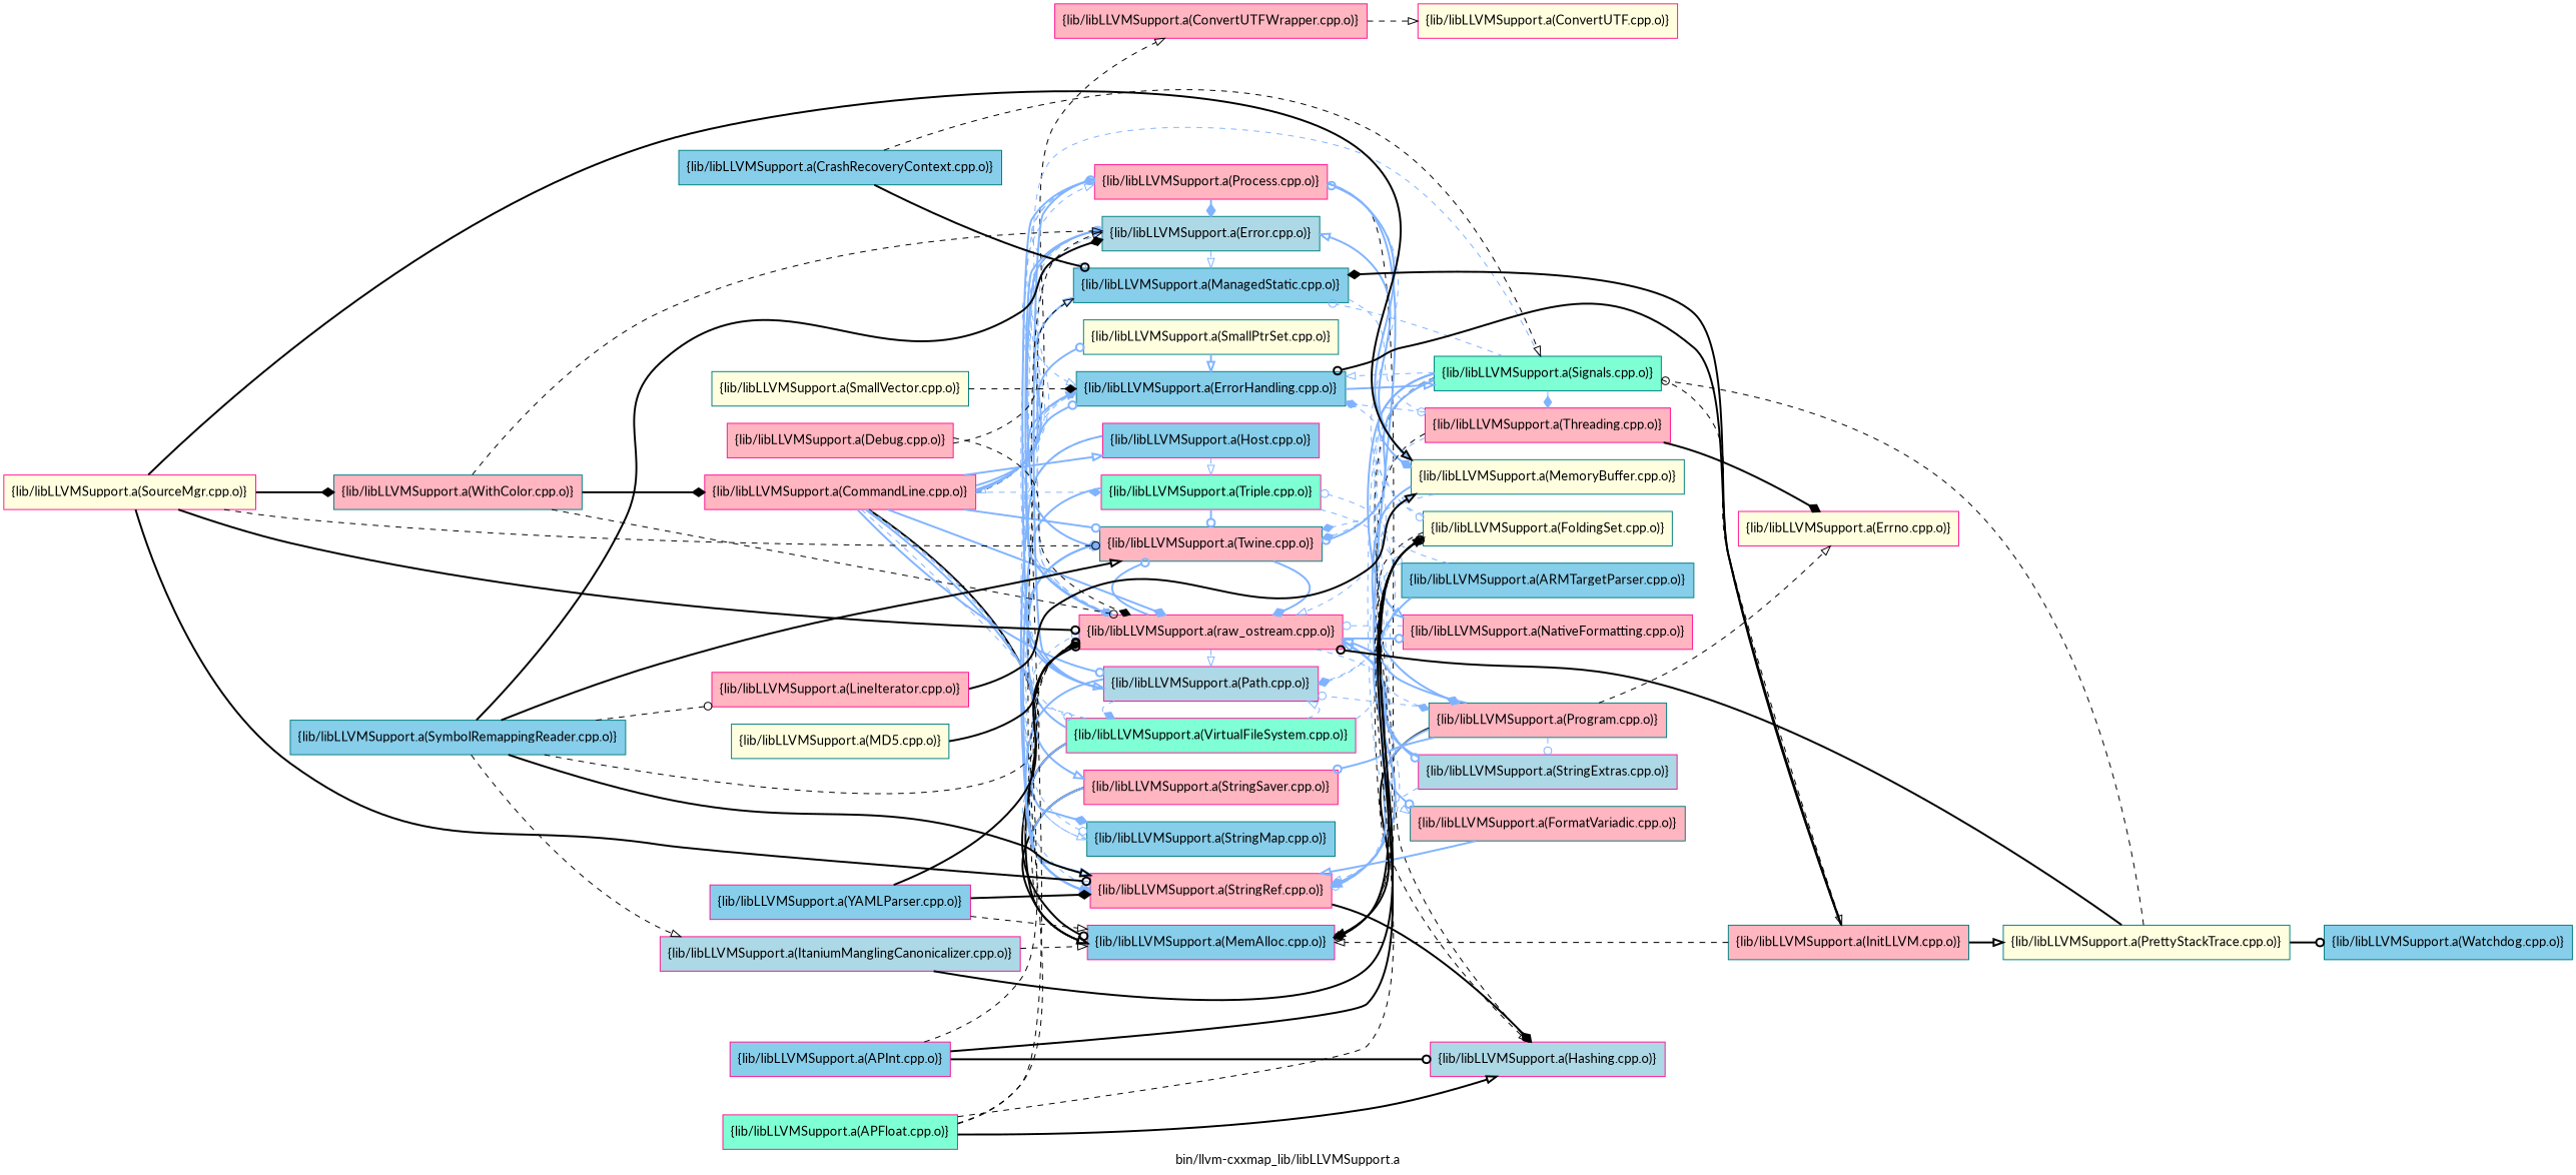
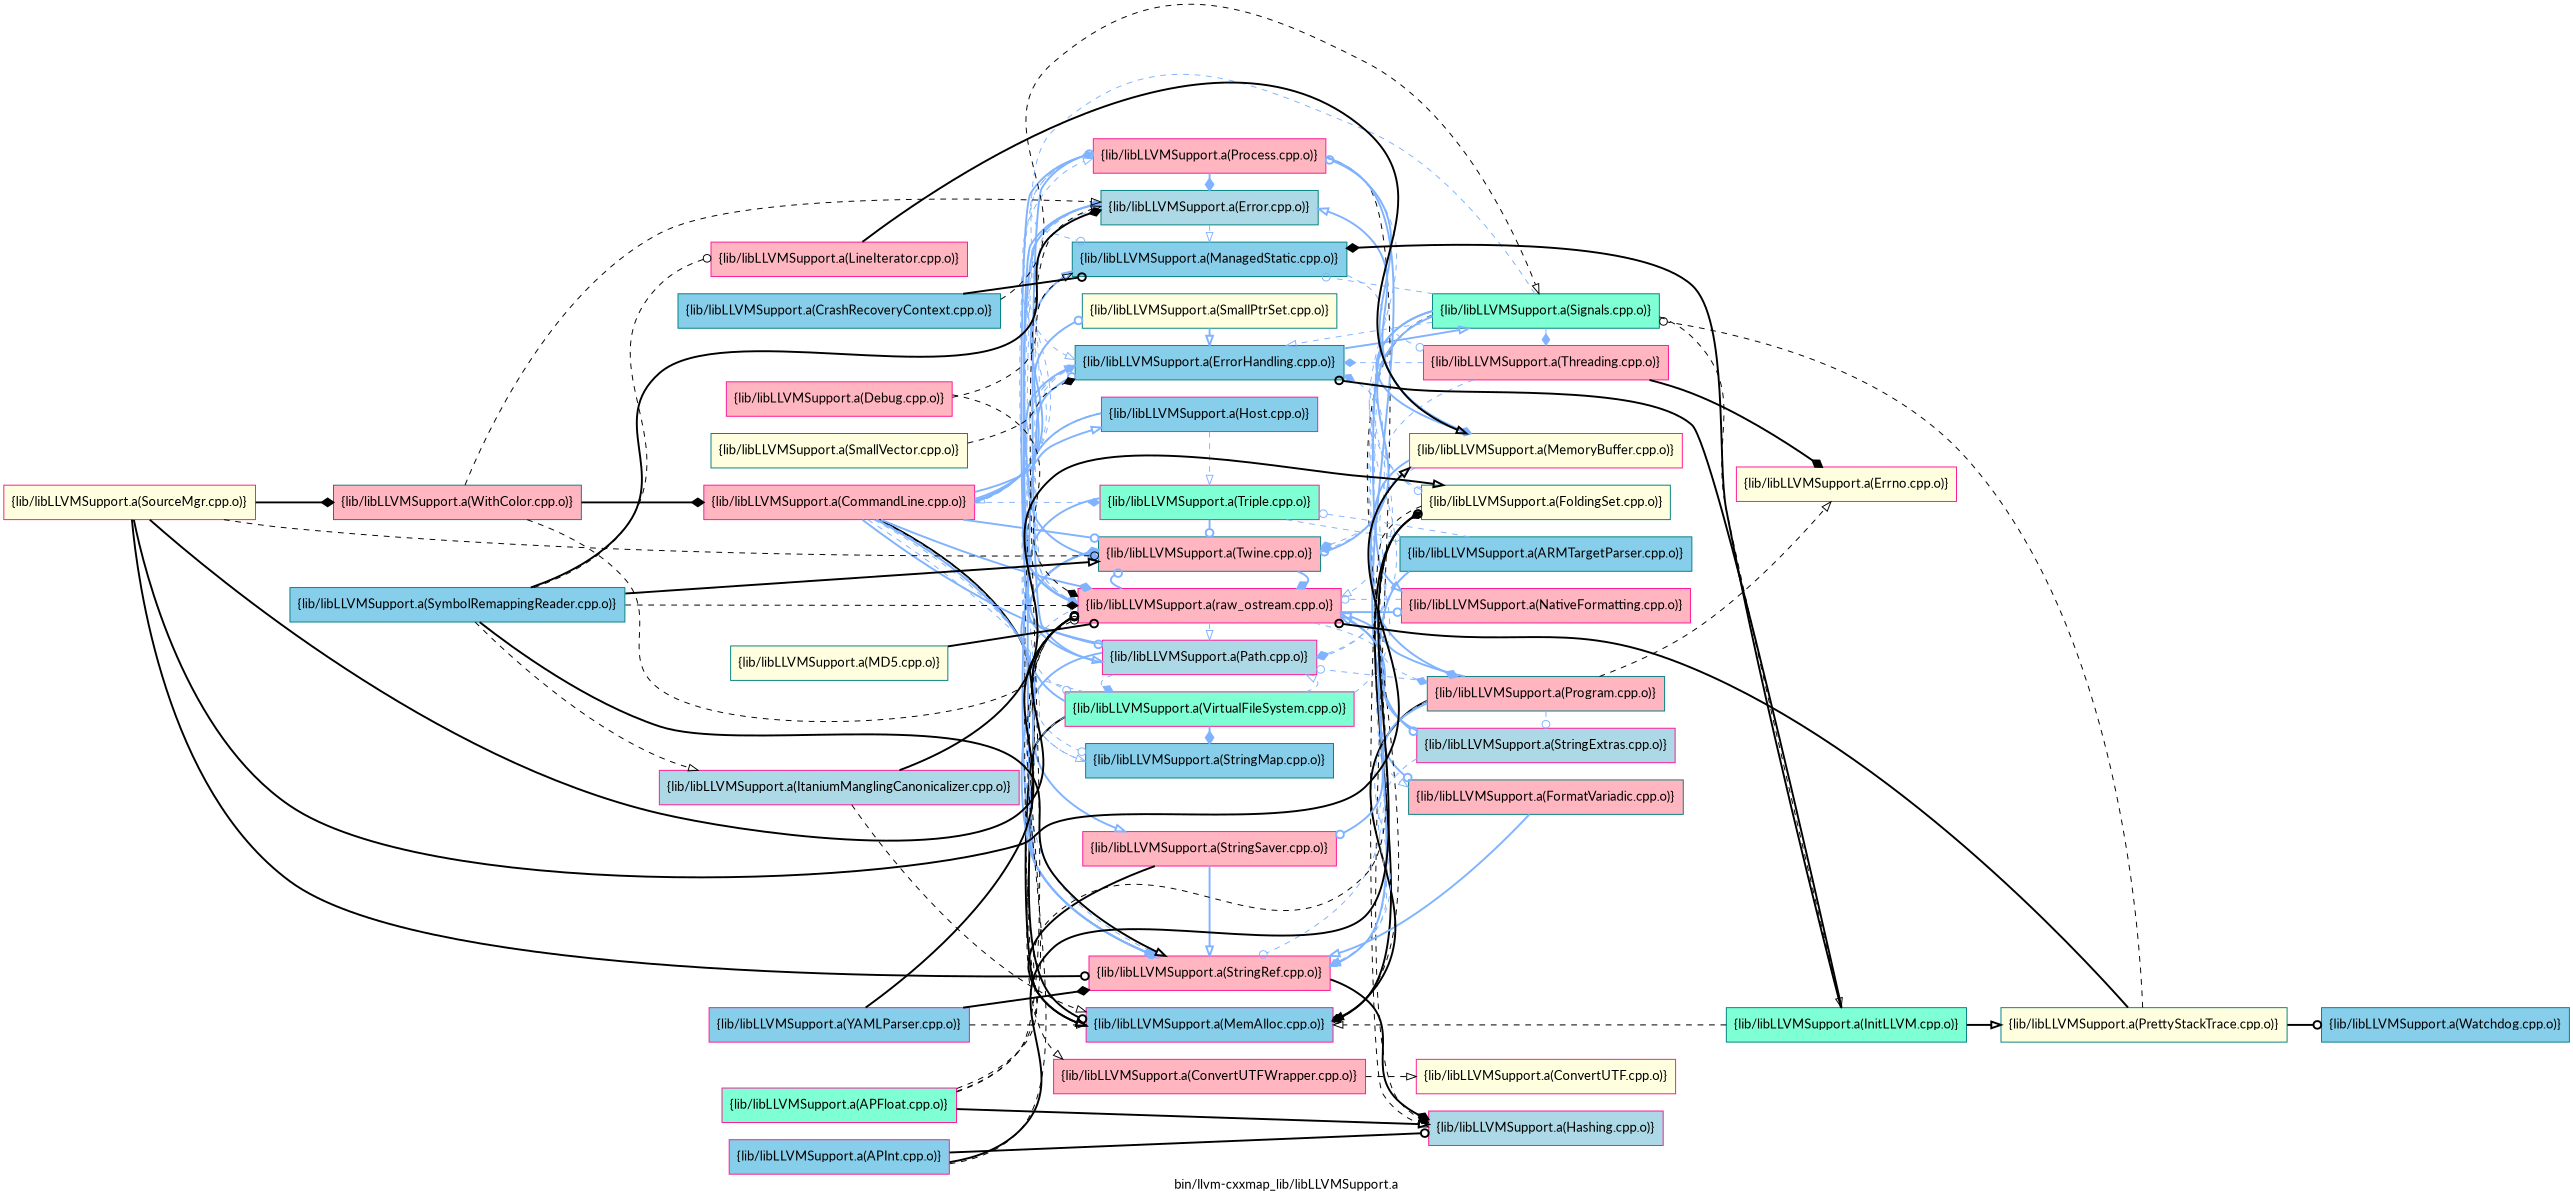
  digraph {
    fontname=Lato
    label="bin/llvm-cxxmap_lib/libLLVMSupport.a"
    rankdir=LR
    node [color=deeppink fillcolor=lightpink fontname=Lato group=1 shape=box style=filled]
    edge [arrowhead=onormal fontname=Lato style=dashed color="0.600000 0.5 1"]
    n1 [label="{lib/libLLVMSupport.a(CommandLine.cpp.o)}"]
    n2 [group=0 label="{lib/libLLVMSupport.a(ConvertUTFWrapper.cpp.o)}"]
    n3 [color=teal fillcolor=lightblue label="{lib/libLLVMSupport.a(Error.cpp.o)}"]
    n4 [color=teal fillcolor=skyblue label="{lib/libLLVMSupport.a(ErrorHandling.cpp.o)}"]
    n5 [color=teal fillcolor=skyblue label="{lib/libLLVMSupport.a(ManagedStatic.cpp.o)}"]
    n6 [fillcolor=skyblue group=0 label="{lib/libLLVMSupport.a(MemAlloc.cpp.o)}"]
    n7 [color=teal fillcolor=lightyellow label="{lib/libLLVMSupport.a(SmallPtrSet.cpp.o)}"]
    n8 [color=teal fillcolor=skyblue label="{lib/libLLVMSupport.a(StringMap.cpp.o)}"]
    n9 [label="{lib/libLLVMSupport.a(StringSaver.cpp.o)}"]
    n10 [label="{lib/libLLVMSupport.a(StringRef.cpp.o)}"]
    n11 [fillcolor=aquamarine label="{lib/libLLVMSupport.a(Triple.cpp.o)}"]
    n12 [color=teal label="{lib/libLLVMSupport.a(Twine.cpp.o)}"]
    n13 [fillcolor=aquamarine label="{lib/libLLVMSupport.a(VirtualFileSystem.cpp.o)}"]
    n14 [label="{lib/libLLVMSupport.a(raw_ostream.cpp.o)}"]
    n15 [fillcolor=skyblue label="{lib/libLLVMSupport.a(Host.cpp.o)}"]
    n16 [fillcolor=lightblue label="{lib/libLLVMSupport.a(Path.cpp.o)}"]
    n17 [label="{lib/libLLVMSupport.a(Process.cpp.o)}"]
    n18 [fillcolor=lightyellow group=0 label="{lib/libLLVMSupport.a(ConvertUTF.cpp.o)}"]
    n19 [color=teal fillcolor=aquamarine label="{lib/libLLVMSupport.a(Signals.cpp.o)}"]
    n20 [label="{lib/libLLVMSupport.a(Threading.cpp.o)}"]
    n21 [color=teal fillcolor=lightyellow label="{lib/libLLVMSupport.a(FoldingSet.cpp.o)}"]
    n22 [fillcolor=lightblue group=0 label="{lib/libLLVMSupport.a(Hashing.cpp.o)}"]
    n23 [color=teal fillcolor=skyblue label="{lib/libLLVMSupport.a(ARMTargetParser.cpp.o)}"]
-   n24 [color=teal fillcolor=lightyellow label="{lib/libLLVMSupport.a(MemoryBuffer.cpp.o)}"]
+   n24 [fillcolor=lightyellow label="{lib/libLLVMSupport.a(MemoryBuffer.cpp.o)}"]
    n25 [label="{lib/libLLVMSupport.a(NativeFormatting.cpp.o)}"]
    n26 [color=teal label="{lib/libLLVMSupport.a(FormatVariadic.cpp.o)}"]
    n27 [color=teal label="{lib/libLLVMSupport.a(Program.cpp.o)}"]
    n28 [fillcolor=lightblue label="{lib/libLLVMSupport.a(StringExtras.cpp.o)}"]
-   n29 [color=teal group=0 label="{lib/libLLVMSupport.a(InitLLVM.cpp.o)}"]
+   n29 [color=teal fillcolor=aquamarine group=0 label="{lib/libLLVMSupport.a(InitLLVM.cpp.o)}"]
    n30 [fillcolor=lightyellow group=0 label="{lib/libLLVMSupport.a(Errno.cpp.o)}"]
    n31 [color=teal fillcolor=lightyellow group=0 label="{lib/libLLVMSupport.a(PrettyStackTrace.cpp.o)}"]
    n32 [color=teal fillcolor=skyblue group=0 label="{lib/libLLVMSupport.a(Watchdog.cpp.o)}"]
    n33 [fillcolor=lightblue group=0 label="{lib/libLLVMSupport.a(ItaniumManglingCanonicalizer.cpp.o)}"]
    n34 [group=0 label="{lib/libLLVMSupport.a(LineIterator.cpp.o)}"]
    n35 [color=teal fillcolor=skyblue group=0 label="{lib/libLLVMSupport.a(SymbolRemappingReader.cpp.o)}"]
    n36 [color=teal group=0 label="{lib/libLLVMSupport.a(WithColor.cpp.o)}"]
    n37 [group=0 label="{lib/libLLVMSupport.a(Debug.cpp.o)}"]
    n38 [color=teal fillcolor=lightyellow group=0 label="{lib/libLLVMSupport.a(SmallVector.cpp.o)}"]
    n39 [fillcolor=aquamarine group=0 label="{lib/libLLVMSupport.a(APFloat.cpp.o)}"]
    n40 [fillcolor=skyblue group=0 label="{lib/libLLVMSupport.a(APInt.cpp.o)}"]
    n41 [fillcolor=lightyellow group=0 label="{lib/libLLVMSupport.a(SourceMgr.cpp.o)}"]
    n42 [fillcolor=skyblue group=0 label="{lib/libLLVMSupport.a(YAMLParser.cpp.o)}"]
    n43 [color=teal fillcolor=lightyellow group=0 label="{lib/libLLVMSupport.a(MD5.cpp.o)}"]
    n44 [color=teal fillcolor=skyblue group=0 label="{lib/libLLVMSupport.a(CrashRecoveryContext.cpp.o)}"]
    subgraph sub_1 {
      rank=same
      n1
    }
    subgraph sub_2 {
      rank=same
      n2
      n3
      n4
      n5
      n6
      n7
      n8
      n9
      n10
      n11
      n12
      n13
      n14
      n15
      n16
      n17
    }
    subgraph sub_3 {
      rank=same
      n18
      n19
      n20
      n21
      n22
      n23
      n24
      n25
      n26
      n27
      n28
    }
    subgraph sub_4 {
      rank=same
      n1
    }
    subgraph sub_5 {
      rank=same
      n2
      n3
      n4
      n5
      n6
      n7
      n8
      n9
      n10
      n11
      n12
      n13
      n14
      n15
      n16
      n17
    }
    subgraph sub_6 {
      rank=same
      n18
      n19
      n20
      n21
      n22
      n23
      n24
      n25
      n26
      n27
      n28
    }
    n1 -> n2 [color=""]
    n1 -> n3 [arrowhead=odot]
    n1 -> n4 [arrowhead=odot style=bold]
    n1 -> n5 [style=bold]
    n1 -> n6 [arrowhead=odot style=bold color=""]
    n1 -> n7 [arrowhead=odot style=bold]
    n1 -> n8 [arrowhead=odot]
    n1 -> n9 [style=bold]
    n1 -> n10 [arrowhead=odot]
    n1 -> n11 [arrowhead=diamond]
    n1 -> n12 [arrowhead=odot style=bold]
    n1 -> n13 [arrowhead=odot]
    n1 -> n14 [arrowhead=diamond style=bold]
    n1 -> n15 [style=bold]
    n1 -> n16 [arrowhead=odot style=bold]
    n1 -> n17
    n2 -> n18 [color=""]
    n3 -> n4
    n3 -> n5
    n3 -> n12 [arrowhead=diamond style=bold]
    n3 -> n14 [arrowhead=diamond]
    n4 -> n12
    n4 -> n14 [arrowhead=diamond]
    n4 -> n19 [style=bold]
    n5 -> n20 [arrowhead=odot]
    n7 -> n4 [style=bold]
    n8 -> n4 [arrowhead=diamond]
    n9 -> n6 [style=bold color=""]
    n9 -> n10 [style=bold]
    n10 -> n3 [arrowhead=diamond]
    n10 -> n21 [arrowhead=diamond]
    n10 -> n22 [arrowhead=diamond style=bold color=""]
    n11 -> n10 [style=bold]
    n11 -> n12 [arrowhead=odot style=bold]
    n11 -> n23 [arrowhead=odot]
    n12 -> n14 [arrowhead=diamond style=bold]
    n13 -> n3
    n13 -> n6 [style=bold color=""]
    n13 -> n8 [arrowhead=diamond style=bold]
    n13 -> n10
    n13 -> n12 [arrowhead=diamond style=bold]
    n13 -> n14 [arrowhead=odot]
    n13 -> n16
    n13 -> n24
    n14 -> n3 [arrowhead=diamond style=bold]
    n14 -> n4 [style=bold]
    n14 -> n12 [arrowhead=odot style=bold]
    n14 -> n16
    n14 -> n17 [arrowhead=diamond]
    n14 -> n25 [arrowhead=odot style=bold]
    n14 -> n26 [arrowhead=odot style=bold]
    n14 -> n27 [arrowhead=diamond]
    n15 -> n6 [color=""]
    n15 -> n8
    n15 -> n10 [arrowhead=diamond style=bold]
    n15 -> n11
    n15 -> n14
-   n16 -> n3 [arrowhead=odot]
    n16 -> n10 [arrowhead=odot style=bold]
    n16 -> n12 [arrowhead=diamond style=bold]
    n16 -> n13 [arrowhead=diamond]
    n16 -> n17 [arrowhead=odot style=bold]
    n17 -> n3 [arrowhead=diamond style=bold]
    n17 -> n5 [arrowhead=odot]
    n17 -> n16 [style=bold]
    n17 -> n21 [arrowhead=odot]
    n17 -> n22 [arrowhead=diamond color=""]
    n17 -> n28 [arrowhead=odot style=bold]
    n19 -> n1
    n19 -> n4
    n19 -> n5 [arrowhead=odot]
    n19 -> n6 [arrowhead=odot color=""]
    n19 -> n10 [arrowhead=odot]
    n19 -> n12 [arrowhead=odot style=bold]
    n19 -> n14
    n19 -> n16 [arrowhead=diamond]
    n19 -> n20 [arrowhead=diamond]
    n19 -> n24 [arrowhead=diamond style=bold]
    n19 -> n25 [style=bold]
    n19 -> n26
    n19 -> n27 [arrowhead=diamond]
    n19 -> n29 [color=""]
    n20 -> n4 [arrowhead=diamond]
-   n20 -> n6 [arrowhead=diamond color=""]
    n20 -> n12 [arrowhead=diamond]
    n20 -> n30 [arrowhead=diamond style=bold color=""]
    n21 -> n4 [arrowhead=diamond]
    n21 -> n6 [arrowhead=diamond style=bold color=""]
    n21 -> n22 [color=""]
    n23 -> n10 [style=bold]
    n23 -> n11 [arrowhead=odot]
    n24 -> n3 [style=bold]
    n24 -> n12 [arrowhead=diamond]
    n24 -> n16 [arrowhead=diamond]
    n24 -> n17 [arrowhead=odot style=bold]
    n24 -> n27 [arrowhead=diamond style=bold]
    n25 -> n14 [arrowhead=odot]
    n26 -> n10 [style=bold]
    n27 -> n6 [style=bold color=""]
    n27 -> n9 [arrowhead=odot style=bold]
-   n27 -> n10 [arrowhead=diamond style=bold]
+   n27 -> n10 [arrowhead=diamond]
    n27 -> n14 [style=bold]
    n27 -> n16 [arrowhead=odot]
    n27 -> n28 [arrowhead=odot]
    n27 -> n30 [color=""]
    n28 -> n10
    n28 -> n14 [style=bold]
    n29 -> n4 [arrowhead=odot style=bold color=""]
    n29 -> n5 [arrowhead=diamond style=bold color=""]
    n29 -> n6 [color=""]
    n29 -> n31 [style=bold color=""]
    n31 -> n14 [arrowhead=odot style=bold color=""]
    n31 -> n19 [arrowhead=odot color=""]
    n31 -> n32 [arrowhead=odot style=bold color=""]
    n33 -> n6 [color=""]
    n33 -> n21 [style=bold color=""]
    n34 -> n24 [style=bold color=""]
    n35 -> n3 [arrowhead=diamond style=bold color=""]
    n35 -> n10 [style=bold color=""]
    n35 -> n12 [style=bold color=""]
    n35 -> n14 [arrowhead=diamond color=""]
    n35 -> n33 [color=""]
    n35 -> n34 [arrowhead=odot color=""]
    n36 -> n1 [arrowhead=diamond style=bold color=""]
    n36 -> n3 [color=""]
    n36 -> n14 [arrowhead=odot color=""]
    n37 -> n5 [color=""]
    n37 -> n14 [arrowhead=diamond color=""]
    n38 -> n4 [arrowhead=diamond color=""]
    n39 -> n3 [color=""]
    n39 -> n14 [arrowhead=odot color=""]
    n39 -> n21 [arrowhead=diamond color=""]
    n39 -> n22 [style=bold color=""]
    n40 -> n14 [arrowhead=odot color=""]
    n40 -> n21 [arrowhead=odot style=bold color=""]
    n40 -> n22 [arrowhead=odot style=bold color=""]
    n41 -> n10 [arrowhead=odot style=bold color=""]
    n41 -> n12 [arrowhead=odot color=""]
    n41 -> n14 [arrowhead=odot style=bold color=""]
    n41 -> n24 [style=bold color=""]
    n41 -> n36 [arrowhead=diamond style=bold color=""]
    n42 -> n6 [color=""]
    n42 -> n10 [arrowhead=diamond style=bold color=""]
    n42 -> n14 [arrowhead=odot style=bold color=""]
    n43 -> n14 [arrowhead=odot style=bold color=""]
    n44 -> n5 [arrowhead=odot style=bold color=""]
    n44 -> n19 [color=""]
  }
